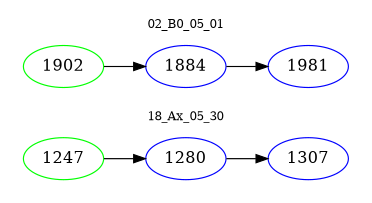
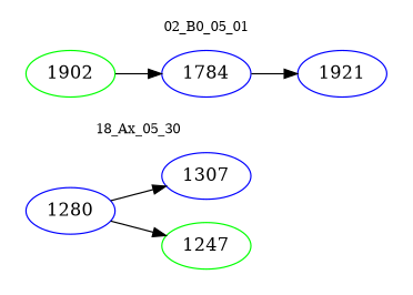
  digraph {
    rankdir=LR
    node [color=blue]
    edge [color=black]
    n1 [color=green label=1247]
    n2 [label=1280]
    n3 [label=1307]
    n4 [color=green label=1902]
-   n5 [label=1884]
-   n6 [label=1981]
+   n5 [label=1784]
+   n6 [label=1921]
    subgraph cluster_1 {
      color=white
      fontsize=10
      label="18_Ax_05_30"
      n1
      n2
      n3
    }
    subgraph cluster_2 {
      color=white
      fontsize=10
      label="02_B0_05_01"
      n4
      n5
      n6
    }
-   n1 -> n2
+   n2 -> n1
    n2 -> n3
    n4 -> n5
    n5 -> n6
  }
